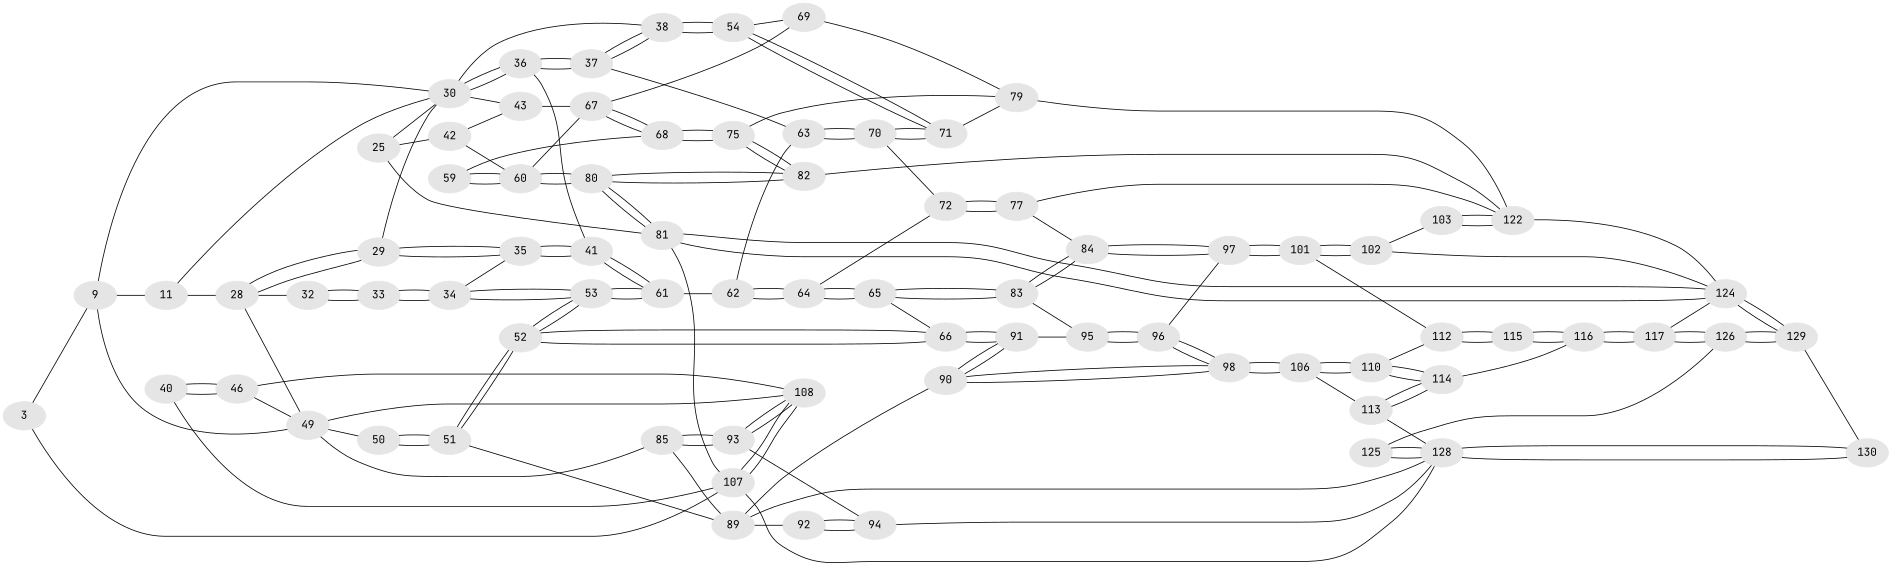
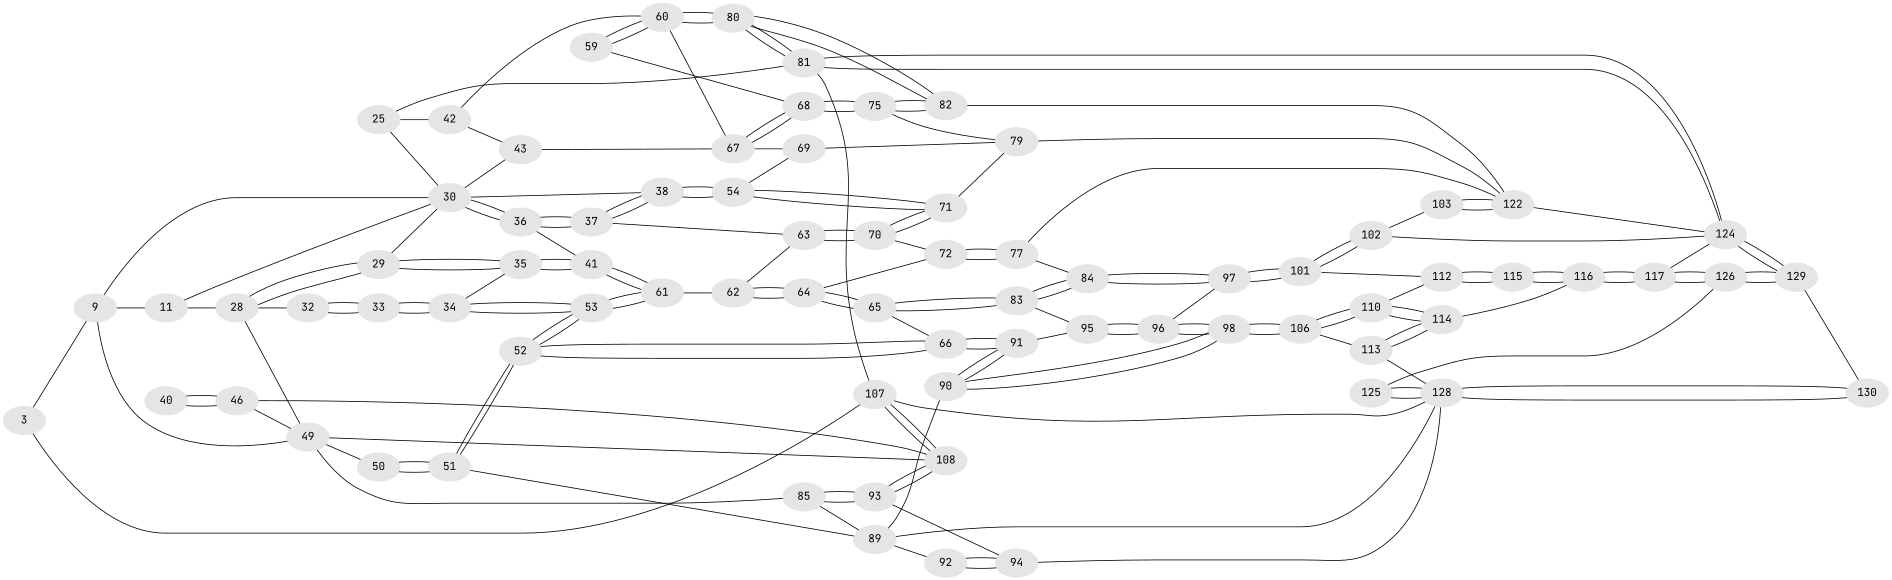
  graph {
    fontname="JetBrains Mono"
    rankdir=LR
    node [color=gray90 fontname="JetBrains Mono" style=filled]
    edge [fontname="JetBrains Mono"]
    n1 [label=3]
    9 [super="+8+7+6"]
    107 [super="+2"]
    11 [super="+10"]
    30 [super="+13+14+15+5+22"]
    49 [super="+48+18"]
    108 [super="+47"]
    128 [super="+120+121+127"]
    28 [super="+20"]
    36
    38
    43
    50
    85
    29
    32 [super="+31"]
    25 [super="+24+23"]
    42 [super="+26+27"]
    81 [super="+3"]
    60 [super="+45+44+58"]
    124 [super="+123+118"]
    35
    33
    41
    37
    54
    67 [super="+57+56"]
    34
    53
    61
    63
    70
    69 [super="+55"]
    71
    40 [super="+39"]
    46
    62
    80
    68
    51
    89 [super="+88+87"]
    93
    52
    66
    90
    92
    91
    79 [super="+76+73"]
    59
    75 [super="+74"]
    82
    64
    65
    72
    83
    77
    84
    95
    122 [super="+109+104"]
    97
    129
    96
    101
    94
    98
    130
    106
    102
    112 [super="+111"]
    110
    113 [super="+105"]
    103
    115
    114
    116
    117
    126
    125
    n1 -- 9
    n1 -- 107
    9 -- 11 [weight=2]
    9 -- 30
    9 -- 49
    107 -- 108
    107 -- 108
    107 -- 128
    11 -- 30
    11 -- 28
    30 -- 36
    30 -- 36
    30 -- 38
    30 -- 43
    49 -- 108
    49 -- 50 [weight=2]
    49 -- 85
    128 -- 130 [weight=2]
    128 -- 130
    28 -- 49
    28 -- 29
    28 -- 29
    28 -- 32 [weight=2]
    36 -- 41
    36 -- 37
    36 -- 37
    38 -- 54
    38 -- 54
    43 -- 67
    50 -- 51
    50 -- 51
    85 -- 89
    85 -- 93
    85 -- 93
    29 -- 30
    29 -- 35
    29 -- 35
    32 -- 33 [weight=2]
    32 -- 33
    25 -- 30 [weight=2]
    25 -- 42 [weight=2]
    25 -- 81 [weight=2]
    42 -- 43
    42 -- 60 [weight=2]
    81 -- 107 [weight=2]
    81 -- 124
    81 -- 124
    60 -- 67
    60 -- 80
    60 -- 80
    124 -- 129
    124 -- 129
    35 -- 41
    35 -- 41
    33 -- 34
    33 -- 34
    41 -- 61
    41 -- 61
    37 -- 38
    37 -- 38
    37 -- 63
    54 -- 69
    54 -- 71
    54 -- 71
    67 -- 69 [weight=2]
    67 -- 68
    67 -- 68
    34 -- 35
    34 -- 53
    34 -- 53
    53 -- 61
    53 -- 61
    61 -- 62
    63 -- 70
    63 -- 70
    70 -- 71
    70 -- 71
    70 -- 72
    69 -- 79
    71 -- 79
-   40 -- 107
    40 -- 46 [weight=2]
    40 -- 46
    46 -- 49
    46 -- 108
    62 -- 63
    62 -- 64
    62 -- 64
    80 -- 81
    80 -- 81
    80 -- 82
    80 -- 82
    68 -- 75
    68 -- 75
    51 -- 89
    51 -- 52
    51 -- 52
    89 -- 128
    89 -- 90
    89 -- 92 [weight=2]
    93 -- 108
    93 -- 108
    93 -- 94
    52 -- 53
    52 -- 53
    52 -- 66
    52 -- 66
    66 -- 91
    66 -- 91
    90 -- 91
    90 -- 91
    90 -- 98
    90 -- 98
    92 -- 94
    92 -- 94
    91 -- 95
    79 -- 122
    59 -- 60 [weight=2]
    59 -- 60
    59 -- 68
    75 -- 79 [weight=2]
    75 -- 82
    75 -- 82
    82 -- 122
    64 -- 65
    64 -- 65
    64 -- 72
    65 -- 66
    65 -- 83
    65 -- 83
    72 -- 77
    72 -- 77
    83 -- 84
    83 -- 84
    83 -- 95
    77 -- 84
    77 -- 122
    84 -- 97
    84 -- 97
    95 -- 96
    95 -- 96
    122 -- 124
    97 -- 101
    97 -- 101
    129 -- 130
    96 -- 97
    96 -- 98
    96 -- 98
    101 -- 102
    101 -- 102
    101 -- 112
    94 -- 128
    98 -- 106
    98 -- 106
    106 -- 110
    106 -- 110
    106 -- 113
    102 -- 124
    102 -- 103
    112 -- 115 [weight=2]
    112 -- 115
    110 -- 112
    110 -- 114
    110 -- 114
    113 -- 128 [weight=2]
    113 -- 114
    113 -- 114
    103 -- 122 [weight=2]
    103 -- 122
    115 -- 116
    115 -- 116
    114 -- 116
    116 -- 117
    116 -- 117
    117 -- 124
    117 -- 126
    117 -- 126
    126 -- 129
    126 -- 129
    125 -- 128 [weight=2]
    125 -- 128
    125 -- 126
  }
